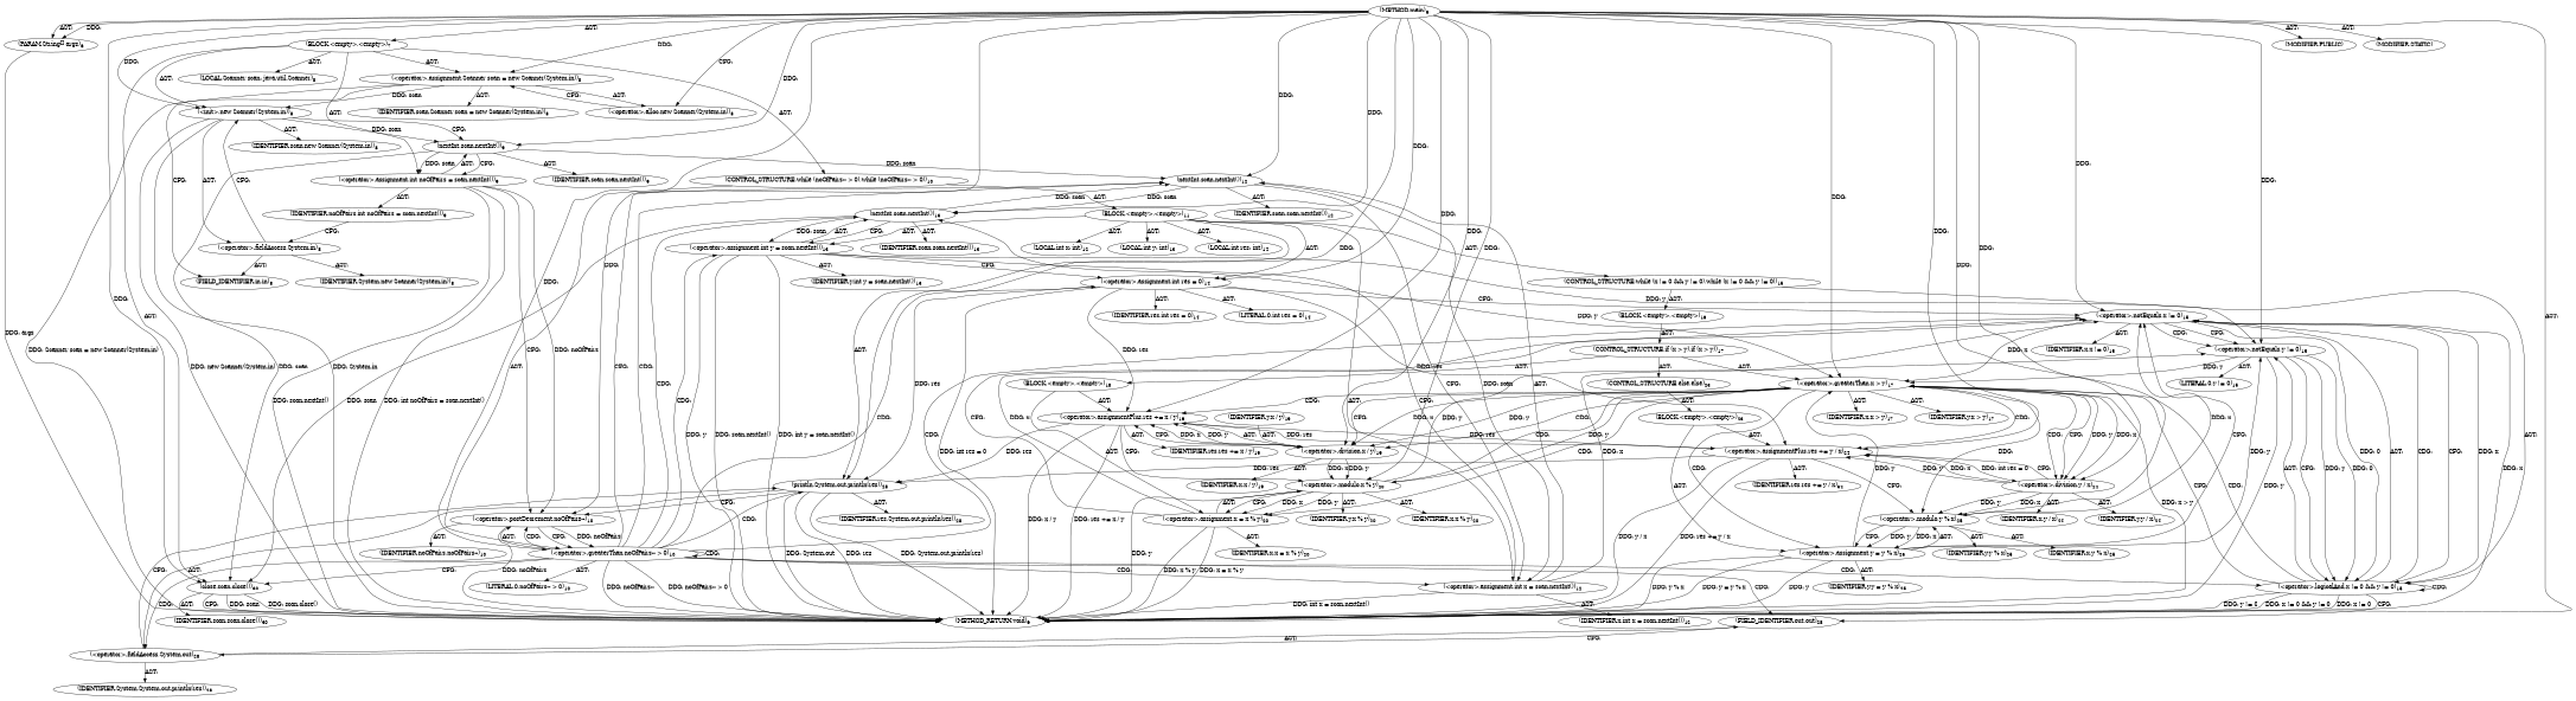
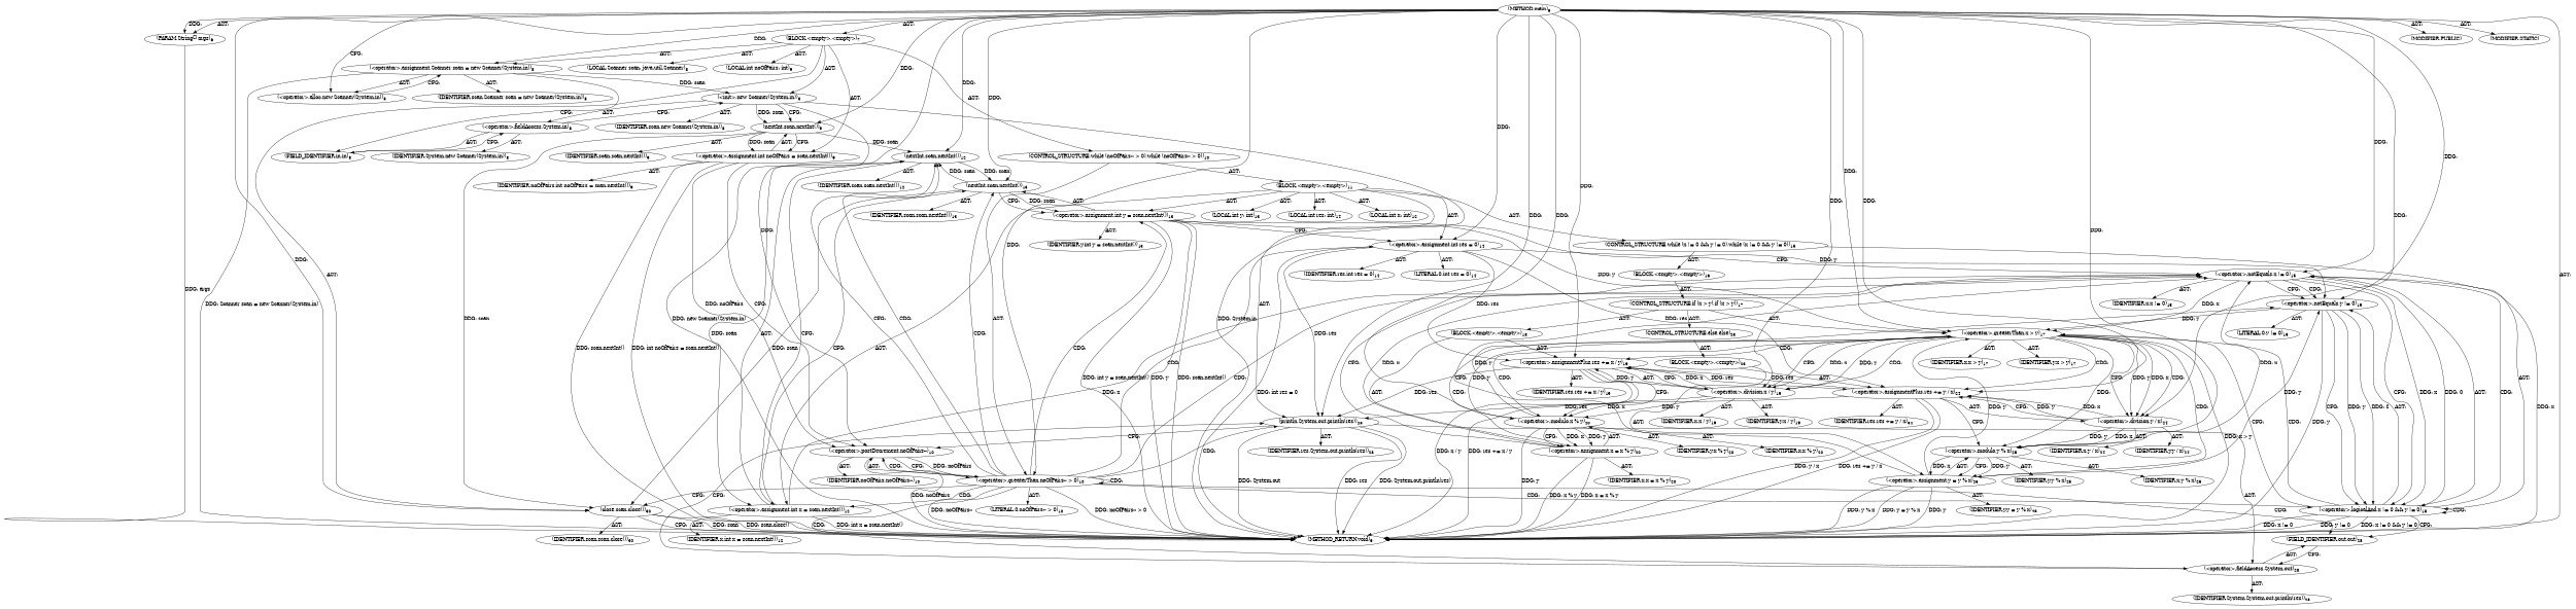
  digraph {
    n1 [label=<(METHOD,main)<SUB>6</SUB>>]
    n2 [label=<(PARAM,String[] args)<SUB>6</SUB>>]
    n3 [label=<(BLOCK,&lt;empty&gt;,&lt;empty&gt;)<SUB>7</SUB>>]
    n4 [label=<(&lt;operator&gt;.assignment,Scanner scan = new Scanner(System.in))<SUB>8</SUB>>]
    n5 [label=<(&lt;operator&gt;.alloc,new Scanner(System.in))<SUB>8</SUB>>]
    n6 [label=<(&lt;init&gt;,new Scanner(System.in))<SUB>8</SUB>>]
    n7 [label=<(nextInt,scan.nextInt())<SUB>9</SUB>>]
    n8 [label=<(&lt;operator&gt;.greaterThan,noOfPairs-- &gt; 0)<SUB>10</SUB>>]
    n9 [label=<(&lt;operator&gt;.postDecrement,noOfPairs--)<SUB>10</SUB>>]
    n10 [label=<(nextInt,scan.nextInt())<SUB>12</SUB>>]
    n11 [label=<(nextInt,scan.nextInt())<SUB>13</SUB>>]
    n12 [label=<(&lt;operator&gt;.assignment,int res = 0)<SUB>14</SUB>>]
    n13 [label=<(&lt;operator&gt;.notEquals,x != 0)<SUB>15</SUB>>]
    n14 [label=<(&lt;operator&gt;.notEquals,y != 0)<SUB>15</SUB>>]
    n15 [label=<(&lt;operator&gt;.greaterThan,x &gt; y)<SUB>17</SUB>>]
    n16 [label=<(&lt;operator&gt;.assignmentPlus,res += x / y)<SUB>19</SUB>>]
    n17 [label=<(&lt;operator&gt;.division,x / y)<SUB>19</SUB>>]
    n18 [label=<(&lt;operator&gt;.modulo,x % y)<SUB>20</SUB>>]
    n19 [label=<(&lt;operator&gt;.assignmentPlus,res += y / x)<SUB>24</SUB>>]
    n20 [label=<(&lt;operator&gt;.division,y / x)<SUB>24</SUB>>]
    n21 [label=<(&lt;operator&gt;.modulo,y % x)<SUB>25</SUB>>]
    n22 [label=<(println,System.out.println(res))<SUB>28</SUB>>]
    n23 [label=<(close,scan.close())<SUB>30</SUB>>]
    n24 [label=<(MODIFIER,PUBLIC)>]
    n25 [label=<(MODIFIER,STATIC)>]
    n26 [label=<(METHOD_RETURN,void)<SUB>6</SUB>>]
    n27 [label=<(LOCAL,Scanner scan: java.util.Scanner)<SUB>8</SUB>>]
+   n28 [label=<(LOCAL,int noOfPairs: int)<SUB>9</SUB>>]
    n29 [label=<(&lt;operator&gt;.assignment,int noOfPairs = scan.nextInt())<SUB>9</SUB>>]
    n30 [label=<(CONTROL_STRUCTURE,while (noOfPairs-- &gt; 0),while (noOfPairs-- &gt; 0))<SUB>10</SUB>>]
    n31 [label=<(IDENTIFIER,scan,Scanner scan = new Scanner(System.in))<SUB>8</SUB>>]
    n32 [label=<(FIELD_IDENTIFIER,in,in)<SUB>8</SUB>>]
    n33 [label=<(IDENTIFIER,scan,new Scanner(System.in))<SUB>8</SUB>>]
    n34 [label=<(&lt;operator&gt;.fieldAccess,System.in)<SUB>8</SUB>>]
    n35 [label=<(IDENTIFIER,scan,scan.nextInt())<SUB>9</SUB>>]
    n36 [label=<(LITERAL,0,noOfPairs-- &gt; 0)<SUB>10</SUB>>]
    n37 [label=<(&lt;operator&gt;.assignment,int x = scan.nextInt())<SUB>12</SUB>>]
    n38 [label=<(&lt;operator&gt;.assignment,int y = scan.nextInt())<SUB>13</SUB>>]
    n39 [label=<(&lt;operator&gt;.logicalAnd,x != 0 &amp;&amp; y != 0)<SUB>15</SUB>>]
    n40 [label=<(&lt;operator&gt;.fieldAccess,System.out)<SUB>28</SUB>>]
    n41 [label=<(FIELD_IDENTIFIER,out,out)<SUB>28</SUB>>]
    n42 [label=<(IDENTIFIER,noOfPairs,noOfPairs--)<SUB>10</SUB>>]
    n43 [label=<(IDENTIFIER,scan,scan.nextInt())<SUB>12</SUB>>]
    n44 [label=<(IDENTIFIER,scan,scan.nextInt())<SUB>13</SUB>>]
    n45 [label=<(IDENTIFIER,res,int res = 0)<SUB>14</SUB>>]
    n46 [label=<(LITERAL,0,int res = 0)<SUB>14</SUB>>]
    n47 [label=<(IDENTIFIER,x,x != 0)<SUB>15</SUB>>]
    n48 [label=<(LITERAL,0,y != 0)<SUB>15</SUB>>]
    n49 [label=<(IDENTIFIER,x,x &gt; y)<SUB>17</SUB>>]
    n50 [label=<(IDENTIFIER,y,x &gt; y)<SUB>17</SUB>>]
    n51 [label=<(&lt;operator&gt;.assignment,x = x % y)<SUB>20</SUB>>]
    n52 [label=<(&lt;operator&gt;.assignment,y = y % x)<SUB>25</SUB>>]
    n53 [label=<(IDENTIFIER,res,res += x / y)<SUB>19</SUB>>]
    n54 [label=<(IDENTIFIER,x,x / y)<SUB>19</SUB>>]
    n55 [label=<(IDENTIFIER,y,x / y)<SUB>19</SUB>>]
    n56 [label=<(IDENTIFIER,x,x % y)<SUB>20</SUB>>]
    n57 [label=<(IDENTIFIER,y,x % y)<SUB>20</SUB>>]
    n58 [label=<(IDENTIFIER,res,res += y / x)<SUB>34</SUB>>]
    n59 [label=<(IDENTIFIER,y,y / x)<SUB>24</SUB>>]
    n60 [label=<(IDENTIFIER,x,y / x)<SUB>24</SUB>>]
    n61 [label=<(IDENTIFIER,y,y % x)<SUB>25</SUB>>]
    n62 [label=<(IDENTIFIER,x,y % x)<SUB>25</SUB>>]
    n63 [label=<(IDENTIFIER,res,System.out.println(res))<SUB>28</SUB>>]
    n64 [label=<(IDENTIFIER,scan,scan.close())<SUB>30</SUB>>]
    n65 [label=<(IDENTIFIER,noOfPairs,int noOfPairs = scan.nextInt())<SUB>9</SUB>>]
    n66 [label=<(BLOCK,&lt;empty&gt;,&lt;empty&gt;)<SUB>11</SUB>>]
    n67 [label=<(IDENTIFIER,System,new Scanner(System.in))<SUB>8</SUB>>]
    n68 [label=<(LOCAL,int x: int)<SUB>12</SUB>>]
    n69 [label=<(LOCAL,int y: int)<SUB>13</SUB>>]
    n70 [label=<(LOCAL,int res: int)<SUB>14</SUB>>]
    n71 [label=<(CONTROL_STRUCTURE,while (x != 0 &amp;&amp; y != 0),while (x != 0 &amp;&amp; y != 0))<SUB>15</SUB>>]
    n72 [label=<(IDENTIFIER,x,int x = scan.nextInt())<SUB>12</SUB>>]
    n73 [label=<(IDENTIFIER,y,int y = scan.nextInt())<SUB>13</SUB>>]
    n74 [label=<(IDENTIFIER,System,System.out.println(res))<SUB>28</SUB>>]
    n75 [label=<(BLOCK,&lt;empty&gt;,&lt;empty&gt;)<SUB>16</SUB>>]
    n76 [label=<(CONTROL_STRUCTURE,if (x &gt; y),if (x &gt; y))<SUB>17</SUB>>]
    n77 [label=<(BLOCK,&lt;empty&gt;,&lt;empty&gt;)<SUB>18</SUB>>]
    n78 [label=<(CONTROL_STRUCTURE,else,else)<SUB>23</SUB>>]
    n79 [label=<(BLOCK,&lt;empty&gt;,&lt;empty&gt;)<SUB>23</SUB>>]
    n80 [label=<(IDENTIFIER,x,x = x % y)<SUB>20</SUB>>]
    n81 [label=<(IDENTIFIER,y,y = y % x)<SUB>25</SUB>>]
    n1 -> n2 [label="AST: "]
    n1 -> n2 [label="DDG: "]
    n1 -> n3 [label="AST: "]
    n1 -> n4 [label="DDG: "]
    n1 -> n5 [label="CFG: "]
-   n1 -> n6 [label="DDG: "]
    n1 -> n7 [label="DDG: "]
    n1 -> n8 [label="DDG: "]
    n1 -> n9 [label="DDG: "]
    n1 -> n10 [label="DDG: "]
    n1 -> n11 [label="DDG: "]
    n1 -> n12 [label="DDG: "]
    n1 -> n13 [label="DDG: "]
    n1 -> n14 [label="DDG: "]
    n1 -> n15 [label="DDG: "]
    n1 -> n16 [label="DDG: "]
    n1 -> n17 [label="DDG: "]
    n1 -> n18 [label="DDG: "]
    n1 -> n19 [label="DDG: "]
    n1 -> n20 [label="DDG: "]
    n1 -> n21 [label="DDG: "]
    n1 -> n22 [label="DDG: "]
    n1 -> n23 [label="DDG: "]
    n1 -> n24 [label="AST: "]
    n1 -> n25 [label="AST: "]
    n1 -> n26 [label="AST: "]
    n2 -> n26 [label="DDG: args"]
    n3 -> n4 [label="AST: "]
    n3 -> n6 [label="AST: "]
    n3 -> n23 [label="AST: "]
    n3 -> n27 [label="AST: "]
+   n3 -> n28 [label="AST: "]
    n3 -> n29 [label="AST: "]
    n3 -> n30 [label="AST: "]
    n4 -> n5 [label="AST: "]
    n4 -> n6 [label="DDG: scan"]
    n4 -> n26 [label="DDG: Scanner scan = new Scanner(System.in)"]
    n4 -> n31 [label="AST: "]
    n4 -> n32 [label="CFG: "]
    n5 -> n4 [label="CFG: "]
    n6 -> n7 [label="CFG: "]
    n6 -> n7 [label="DDG: scan"]
    n6 -> n26 [label="DDG: System.in"]
    n6 -> n26 [label="DDG: new Scanner(System.in)"]
    n6 -> n33 [label="AST: "]
    n6 -> n34 [label="AST: "]
    n7 -> n10 [label="DDG: scan"]
    n7 -> n23 [label="DDG: scan"]
    n7 -> n29 [label="CFG: "]
    n7 -> n29 [label="DDG: scan"]
    n7 -> n35 [label="AST: "]
    n8 -> n8 [label="CDG: "]
    n8 -> n9 [label="AST: "]
    n8 -> n9 [label="CDG: "]
    n8 -> n10 [label="CFG: "]
    n8 -> n10 [label="CDG: "]
    n8 -> n11 [label="CDG: "]
    n8 -> n12 [label="CDG: "]
    n8 -> n13 [label="CDG: "]
    n8 -> n22 [label="CDG: "]
    n8 -> n23 [label="CFG: "]
    n8 -> n26 [label="DDG: noOfPairs--"]
    n8 -> n26 [label="DDG: noOfPairs-- &gt; 0"]
    n8 -> n36 [label="AST: "]
    n8 -> n37 [label="CDG: "]
    n8 -> n38 [label="CDG: "]
    n8 -> n39 [label="CDG: "]
    n8 -> n40 [label="CDG: "]
    n8 -> n41 [label="CDG: "]
    n9 -> n8 [label="CFG: "]
    n9 -> n8 [label="DDG: noOfPairs"]
    n9 -> n26 [label="DDG: noOfPairs"]
    n9 -> n42 [label="AST: "]
    n10 -> n11 [label="DDG: scan"]
    n10 -> n37 [label="CFG: "]
    n10 -> n37 [label="DDG: scan"]
    n10 -> n43 [label="AST: "]
    n11 -> n10 [label="DDG: scan"]
    n11 -> n23 [label="DDG: scan"]
    n11 -> n38 [label="CFG: "]
    n11 -> n38 [label="DDG: scan"]
    n11 -> n44 [label="AST: "]
    n12 -> n13 [label="CFG: "]
    n12 -> n16 [label="DDG: res"]
    n12 -> n19 [label="DDG: res"]
    n12 -> n22 [label="DDG: res"]
    n12 -> n26 [label="DDG: int res = 0"]
    n12 -> n45 [label="AST: "]
    n12 -> n46 [label="AST: "]
    n13 -> n14 [label="CFG: "]
    n13 -> n14 [label="CDG: "]
    n13 -> n15 [label="DDG: x"]
    n13 -> n26 [label="DDG: x"]
    n13 -> n39 [label="CFG: "]
    n13 -> n39 [label="DDG: x"]
    n13 -> n39 [label="DDG: 0"]
    n13 -> n47 [label="AST: "]
    n14 -> n15 [label="DDG: y"]
    n14 -> n26 [label="DDG: y"]
    n14 -> n39 [label="CFG: "]
    n14 -> n39 [label="DDG: y"]
    n14 -> n39 [label="DDG: 0"]
    n14 -> n48 [label="AST: "]
    n15 -> n16 [label="CDG: "]
    n15 -> n17 [label="CFG: "]
    n15 -> n17 [label="DDG: x"]
    n15 -> n17 [label="DDG: y"]
    n15 -> n17 [label="CDG: "]
    n15 -> n18 [label="CDG: "]
    n15 -> n19 [label="CDG: "]
    n15 -> n20 [label="CFG: "]
    n15 -> n20 [label="DDG: y"]
    n15 -> n20 [label="DDG: x"]
    n15 -> n20 [label="CDG: "]
    n15 -> n21 [label="DDG: "]
    n15 -> n26 [label="DDG: x &gt; y"]
    n15 -> n49 [label="AST: "]
    n15 -> n50 [label="AST: "]
    n15 -> n51 [label="CDG: "]
    n15 -> n52 [label="CDG: "]
    n16 -> n17 [label="AST: "]
    n16 -> n18 [label="CFG: "]
    n16 -> n19 [label="DDG: res"]
    n16 -> n22 [label="DDG: res"]
    n16 -> n26 [label="DDG: x / y"]
    n16 -> n26 [label="DDG: res += x / y"]
    n16 -> n53 [label="AST: "]
    n17 -> n16 [label="CFG: "]
    n17 -> n16 [label="DDG: x"]
    n17 -> n16 [label="DDG: y"]
    n17 -> n18 [label="DDG: x"]
    n17 -> n18 [label="DDG: y"]
    n17 -> n54 [label="AST: "]
-   n55 -> n17 [label="AST: "]
+   n17 -> n55 [label="AST: "]
    n18 -> n14 [label="DDG: y"]
    n18 -> n15 [label="DDG: y"]
    n18 -> n26 [label="DDG: y"]
    n18 -> n51 [label="CFG: "]
    n18 -> n51 [label="DDG: x"]
    n18 -> n51 [label="DDG: y"]
    n18 -> n56 [label="AST: "]
    n18 -> n57 [label="AST: "]
    n19 -> n16 [label="DDG: res"]
-   n19 -> n20 [label="DDG: int res = 0"]
+   n19 -> n20 [label="AST: "]
    n19 -> n21 [label="CFG: "]
    n19 -> n22 [label="DDG: res"]
    n19 -> n26 [label="DDG: y / x"]
    n19 -> n26 [label="DDG: res += y / x"]
    n19 -> n58 [label="AST: "]
    n20 -> n19 [label="CFG: "]
    n20 -> n19 [label="DDG: y"]
    n20 -> n19 [label="DDG: x"]
    n20 -> n21 [label="DDG: y"]
    n20 -> n21 [label="DDG: x"]
    n20 -> n59 [label="AST: "]
    n20 -> n60 [label="AST: "]
    n21 -> n13 [label="DDG: x"]
    n21 -> n52 [label="CFG: "]
    n21 -> n52 [label="DDG: y"]
    n21 -> n52 [label="DDG: x"]
    n21 -> n61 [label="AST: "]
    n21 -> n62 [label="AST: "]
    n22 -> n9 [label="CFG: "]
    n22 -> n26 [label="DDG: System.out"]
    n22 -> n26 [label="DDG: res"]
    n22 -> n26 [label="DDG: System.out.println(res)"]
    n22 -> n40 [label="AST: "]
    n22 -> n63 [label="AST: "]
    n23 -> n26 [label="CFG: "]
    n23 -> n26 [label="DDG: scan"]
    n23 -> n26 [label="DDG: scan.close()"]
    n23 -> n64 [label="AST: "]
    n29 -> n7 [label="AST: "]
    n29 -> n9 [label="CFG: "]
    n29 -> n9 [label="DDG: noOfPairs"]
    n29 -> n26 [label="DDG: scan.nextInt()"]
    n29 -> n26 [label="DDG: int noOfPairs = scan.nextInt()"]
    n29 -> n65 [label="AST: "]
    n30 -> n8 [label="AST: "]
    n30 -> n66 [label="AST: "]
-   n65 -> n34 [label="CFG: "]
+   n32 -> n34 [label="CFG: "]
    n34 -> n6 [label="CFG: "]
    n34 -> n32 [label="AST: "]
    n34 -> n67 [label="AST: "]
    n37 -> n10 [label="AST: "]
    n37 -> n11 [label="CFG: "]
    n37 -> n13 [label="DDG: x"]
    n37 -> n26 [label="DDG: int x = scan.nextInt()"]
    n37 -> n72 [label="AST: "]
    n38 -> n11 [label="AST: "]
    n38 -> n12 [label="CFG: "]
    n38 -> n14 [label="DDG: y"]
    n38 -> n15 [label="DDG: y"]
    n38 -> n26 [label="DDG: y"]
    n38 -> n26 [label="DDG: scan.nextInt()"]
    n38 -> n26 [label="DDG: int y = scan.nextInt()"]
    n38 -> n73 [label="AST: "]
    n39 -> n13 [label="AST: "]
    n39 -> n13 [label="CDG: "]
    n39 -> n14 [label="AST: "]
    n39 -> n15 [label="CFG: "]
    n39 -> n15 [label="CDG: "]
    n39 -> n26 [label="DDG: x != 0"]
    n39 -> n26 [label="DDG: y != 0"]
    n39 -> n26 [label="DDG: x != 0 &amp;&amp; y != 0"]
    n39 -> n39 [label="CDG: "]
    n39 -> n41 [label="CFG: "]
    n40 -> n22 [label="CFG: "]
    n40 -> n41 [label="AST: "]
    n40 -> n74 [label="AST: "]
    n41 -> n40 [label="CFG: "]
    n51 -> n13 [label="CFG: "]
    n51 -> n13 [label="DDG: x"]
    n51 -> n18 [label="AST: "]
    n51 -> n26 [label="DDG: x % y"]
    n51 -> n26 [label="DDG: x = x % y"]
    n51 -> n80 [label="AST: "]
    n52 -> n13 [label="CFG: "]
    n52 -> n14 [label="DDG: y"]
    n52 -> n15 [label="DDG: y"]
    n52 -> n21 [label="AST: "]
    n52 -> n26 [label="DDG: y"]
    n52 -> n26 [label="DDG: y % x"]
    n52 -> n26 [label="DDG: y = y % x"]
    n52 -> n81 [label="AST: "]
    n66 -> n12 [label="AST: "]
    n66 -> n22 [label="AST: "]
    n66 -> n37 [label="AST: "]
    n66 -> n38 [label="AST: "]
    n66 -> n68 [label="AST: "]
    n66 -> n69 [label="AST: "]
    n66 -> n70 [label="AST: "]
    n66 -> n71 [label="AST: "]
    n71 -> n39 [label="AST: "]
    n71 -> n75 [label="AST: "]
    n75 -> n76 [label="AST: "]
    n76 -> n15 [label="AST: "]
    n76 -> n77 [label="AST: "]
    n76 -> n78 [label="AST: "]
    n77 -> n16 [label="AST: "]
    n77 -> n51 [label="AST: "]
    n78 -> n79 [label="AST: "]
    n79 -> n19 [label="AST: "]
    n79 -> n52 [label="AST: "]
  }
